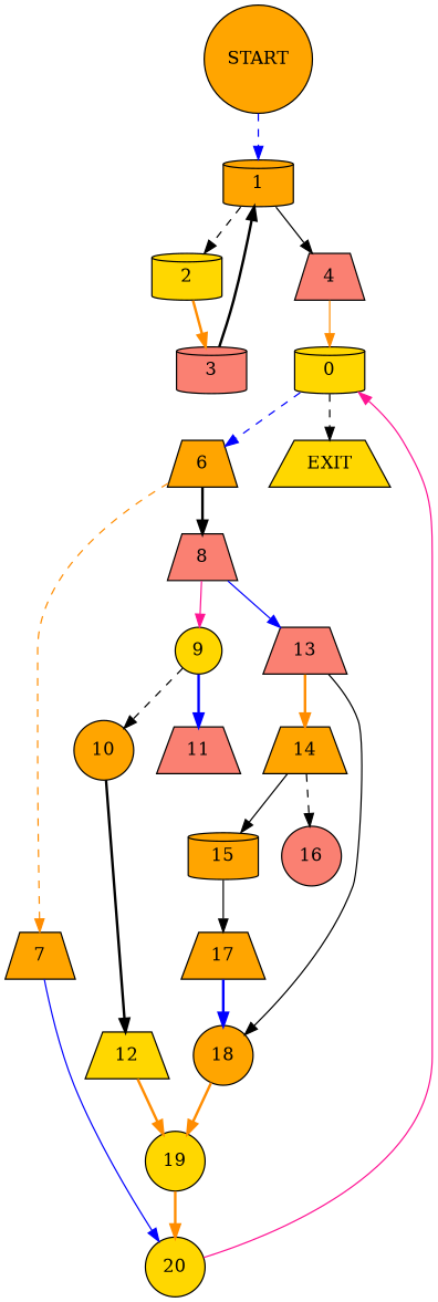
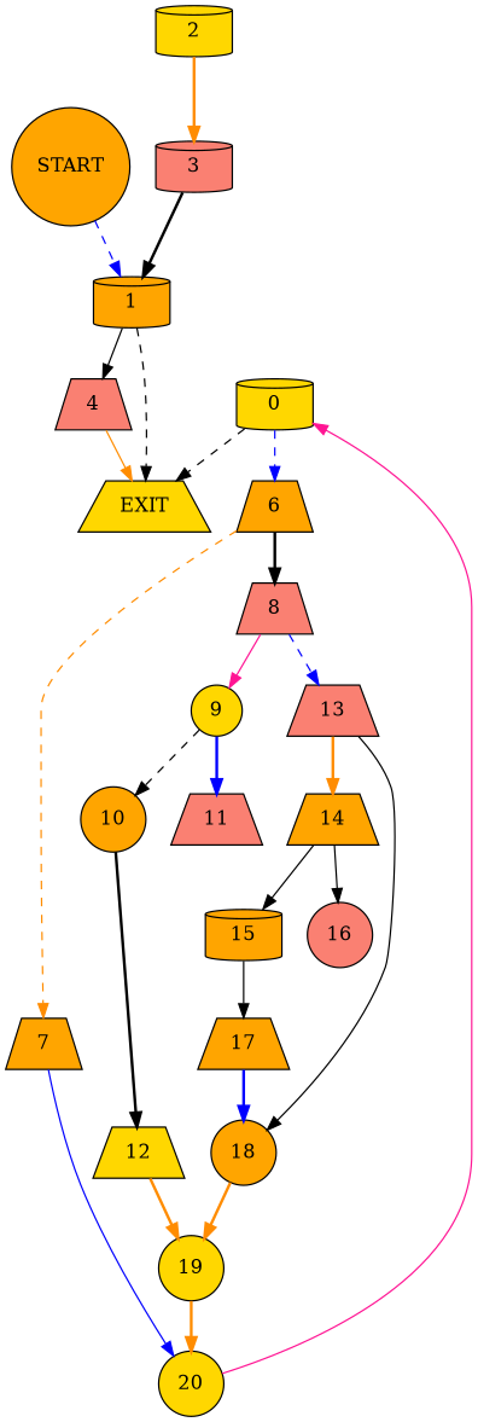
  digraph {
    node [fillcolor=orange shape=trapezium style=filled]
    edge [color=black style=bold]
    n1 [label=START shape=circle]
    1 [shape=cylinder]
    2 [fillcolor=gold shape=cylinder]
    4 [fillcolor=salmon]
    3 [fillcolor=salmon shape=cylinder]
    n6 [fillcolor=gold label=0 shape=cylinder]
    6
    n8 [fillcolor=gold label=EXIT]
    7
    8 [fillcolor=salmon]
    20 [fillcolor=gold shape=circle]
    9 [fillcolor=gold shape=circle]
    13 [fillcolor=salmon]
    10 [shape=circle]
    11 [fillcolor=salmon]
    14
    18 [shape=circle]
    12 [fillcolor=gold]
    19 [fillcolor=gold shape=circle]
    15 [shape=cylinder]
    16 [fillcolor=salmon shape=circle]
    17
    n1 -> 1 [color=blue style=dashed]
-   1 -> 2 [style=dashed]
+   1 -> n8 [style=dashed]
    1 -> 4 [style=solid]
    2 -> 3 [color=darkorange]
-   4 -> n6 [color=darkorange style=solid]
+   4 -> n8 [color=darkorange style=solid]
    3 -> 1
    n6 -> 6 [color=blue style=dashed]
    n6 -> n8 [style=dashed]
    6 -> 7 [color=darkorange style=dashed]
    6 -> 8
    7 -> 20 [color=blue style=solid]
    8 -> 9 [color=deeppink style=solid]
-   8 -> 13 [color=blue style=solid]
+   8 -> 13 [color=blue style=dashed]
    20 -> n6 [color=deeppink style=solid]
    9 -> 10 [style=dashed]
    9 -> 11 [color=blue]
    13 -> 14 [color=darkorange]
    13 -> 18 [style=solid]
    10 -> 12
    14 -> 15 [style=solid]
-   14 -> 16 [style=dashed]
+   14 -> 16 [style=solid]
    18 -> 19 [color=darkorange]
    12 -> 19 [color=darkorange]
    19 -> 20 [color=darkorange]
    15 -> 17 [style=solid]
    17 -> 18 [color=blue]
  }
